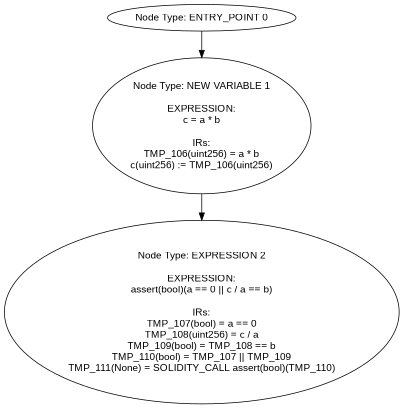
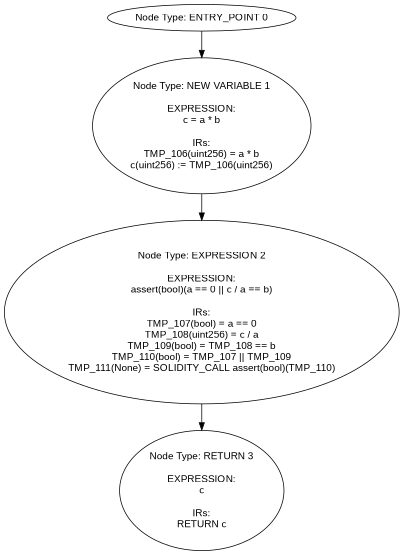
  digraph {
    fontname="Liberation Sans"
    node [fontname="Liberation Sans"]
    edge [fontname="Liberation Sans"]
    n1 [label="Node Type: ENTRY_POINT 0\n"]
    n2 [label="Node Type: NEW VARIABLE 1\n\nEXPRESSION:\nc = a * b\n\nIRs:\nTMP_106(uint256) = a * b\nc(uint256) := TMP_106(uint256)"]
    n3 [label="Node Type: EXPRESSION 2\n\nEXPRESSION:\nassert(bool)(a == 0 || c / a == b)\n\nIRs:\nTMP_107(bool) = a == 0\nTMP_108(uint256) = c / a\nTMP_109(bool) = TMP_108 == b\nTMP_110(bool) = TMP_107 || TMP_109\nTMP_111(None) = SOLIDITY_CALL assert(bool)(TMP_110)"]
+   n4 [label="Node Type: RETURN 3\n\nEXPRESSION:\nc\n\nIRs:\nRETURN c"]
    n1 -> n2
    n2 -> n3
+   n3 -> n4
  }
